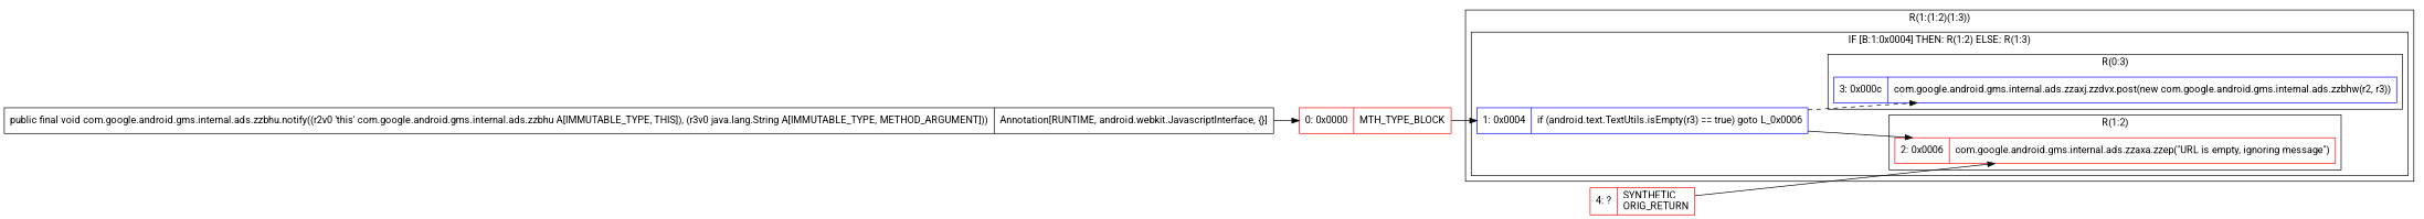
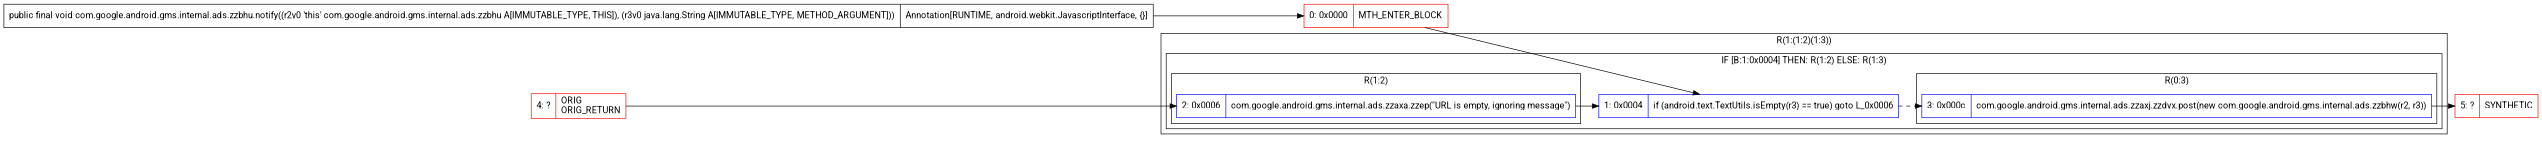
  digraph {
    fontname=Roboto
    rankdir=LR
    node [color=blue fontname=Roboto shape=record]
    edge [fontname=Roboto]
-   n1 [color=red label="{2\:\ 0x0006|com.google.android.gms.internal.ads.zzaxa.zzep(\"URL is empty, ignoring message\")\l}"]
+   n1 [label="{2\:\ 0x0006|com.google.android.gms.internal.ads.zzaxa.zzep(\"URL is empty, ignoring message\")\l}"]
    n2 [label="{3\:\ 0x000c|com.google.android.gms.internal.ads.zzaxj.zzdvx.post(new com.google.android.gms.internal.ads.zzbhw(r2, r3))\l}"]
    n3 [label="{1\:\ 0x0004|if (android.text.TextUtils.isEmpty(r3) == true) goto L_0x0006\l}"]
-   n5 [color=red label="{4\:\ ?|SYNTHETIC\lORIG_RETURN\l}"]
-   n6 [color=red label="{0\:\ 0x0000|MTH_TYPE_BLOCK\l}"]
+   n4 [color=red label="{5\:\ ?|SYNTHETIC\l}"]
+   n5 [color=red label="{4\:\ ?|ORIG\lORIG_RETURN\l}"]
+   n6 [color=red label="{0\:\ 0x0000|MTH_ENTER_BLOCK\l}"]
    n7 [label="{public final void com.google.android.gms.internal.ads.zzbhu.notify((r2v0 'this' com.google.android.gms.internal.ads.zzbhu A[IMMUTABLE_TYPE, THIS]), (r3v0 java.lang.String A[IMMUTABLE_TYPE, METHOD_ARGUMENT]))  | Annotation[RUNTIME, android.webkit.JavascriptInterface, \{\}]\l}" color=""]
    subgraph cluster_1 {
      label="R(1:(1:2)(1:3))"
      subgraph cluster_2 {
        label="IF [B:1:0x0004] THEN: R(1:2) ELSE: R(1:3)"
        n3
        subgraph cluster_3 {
          label="R(1:2)"
          n1
        }
        subgraph cluster_4 {
          label="R(0:3)"
          n2
        }
      }
    }
-   n3 -> n1
+   n2 -> n4
+   n1 -> n3
    n3 -> n2 [style=dashed]
    n5 -> n1
    n6 -> n3
    n7 -> n6
  }
